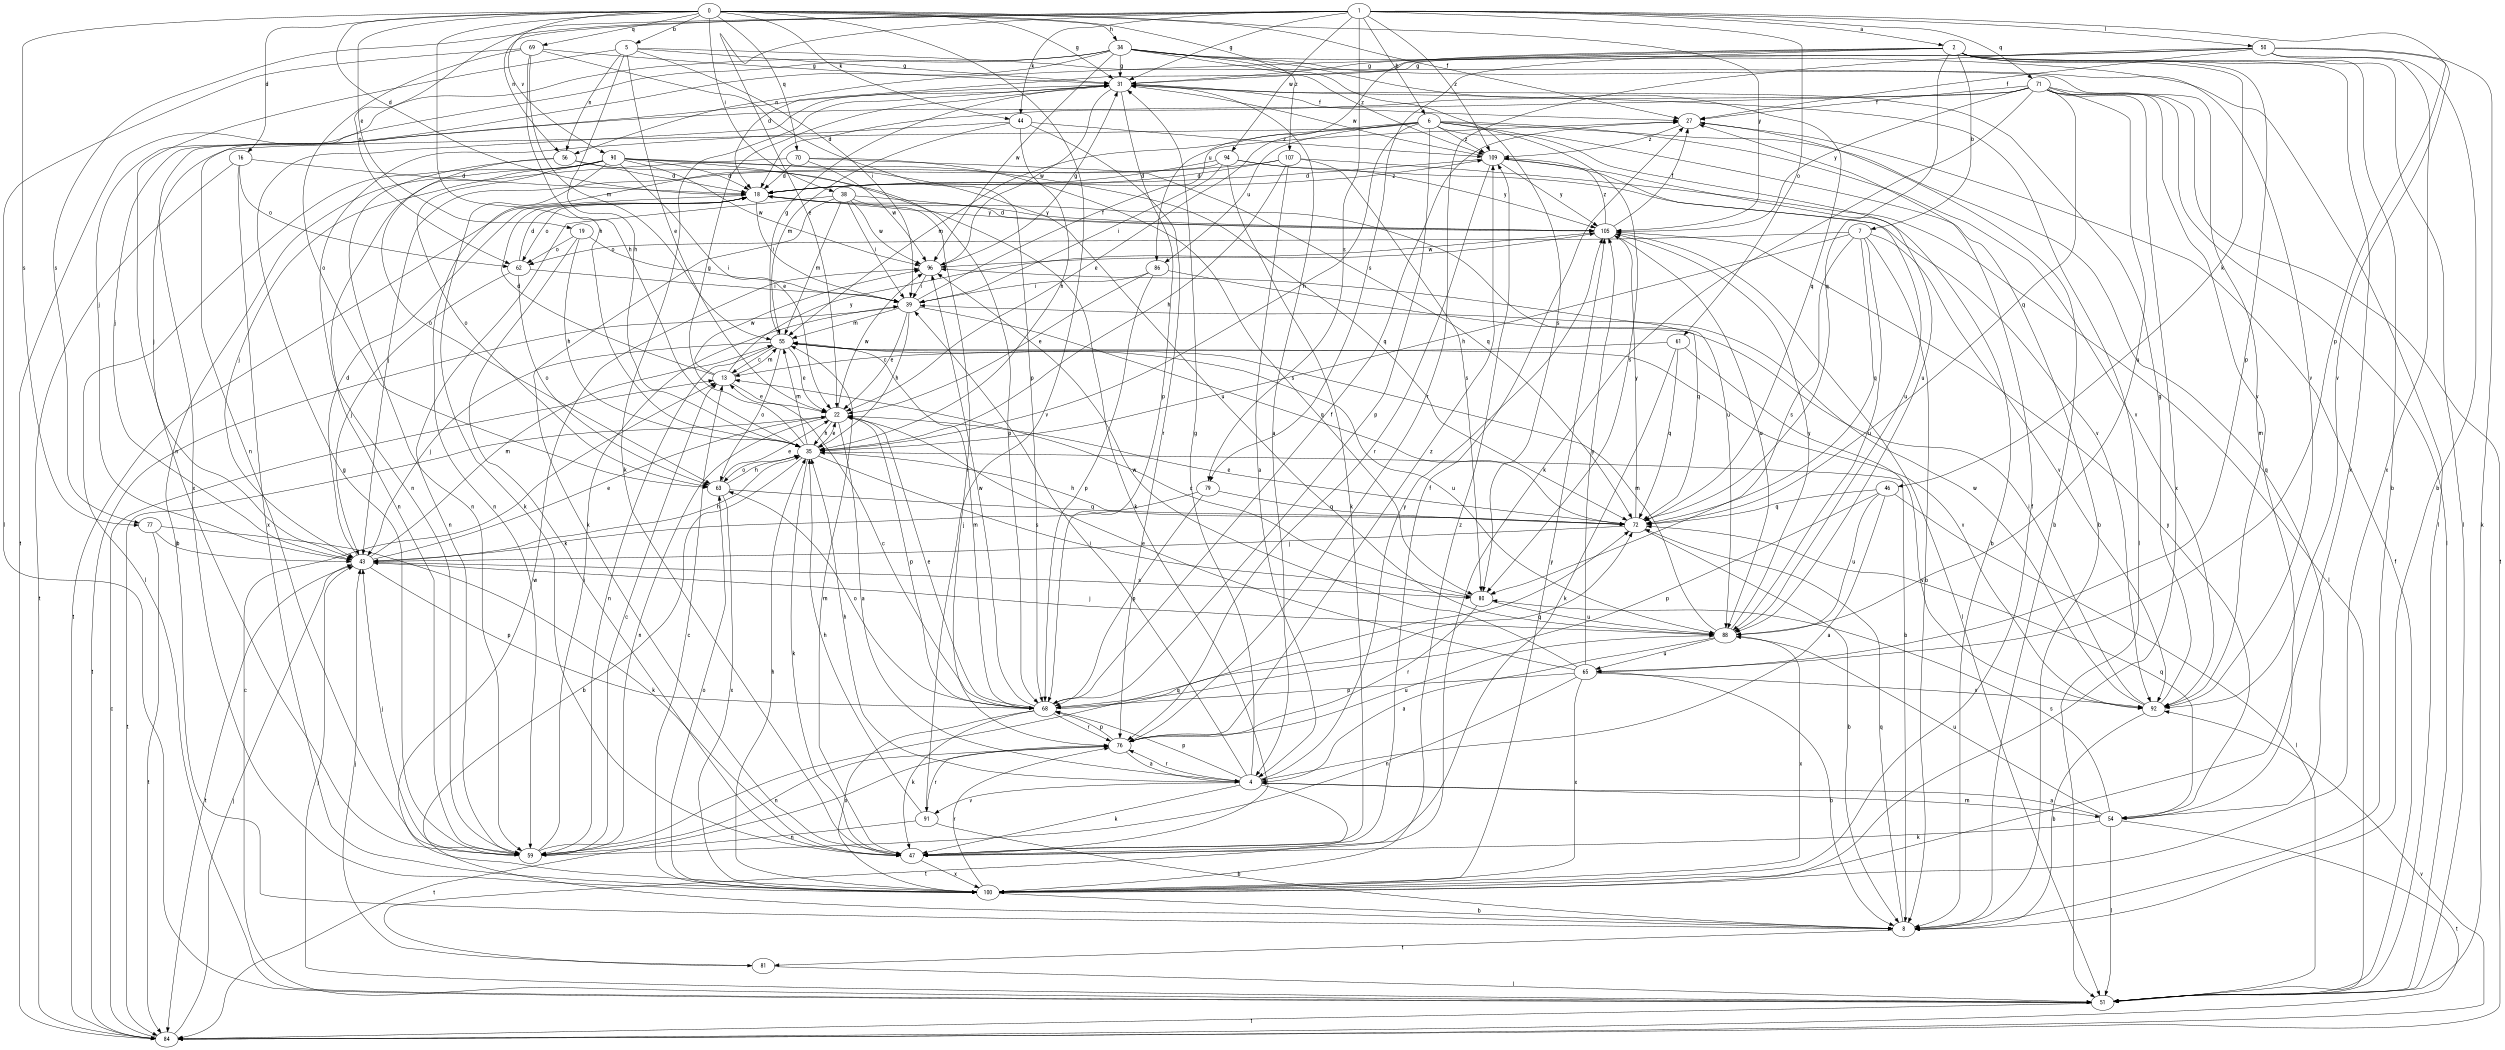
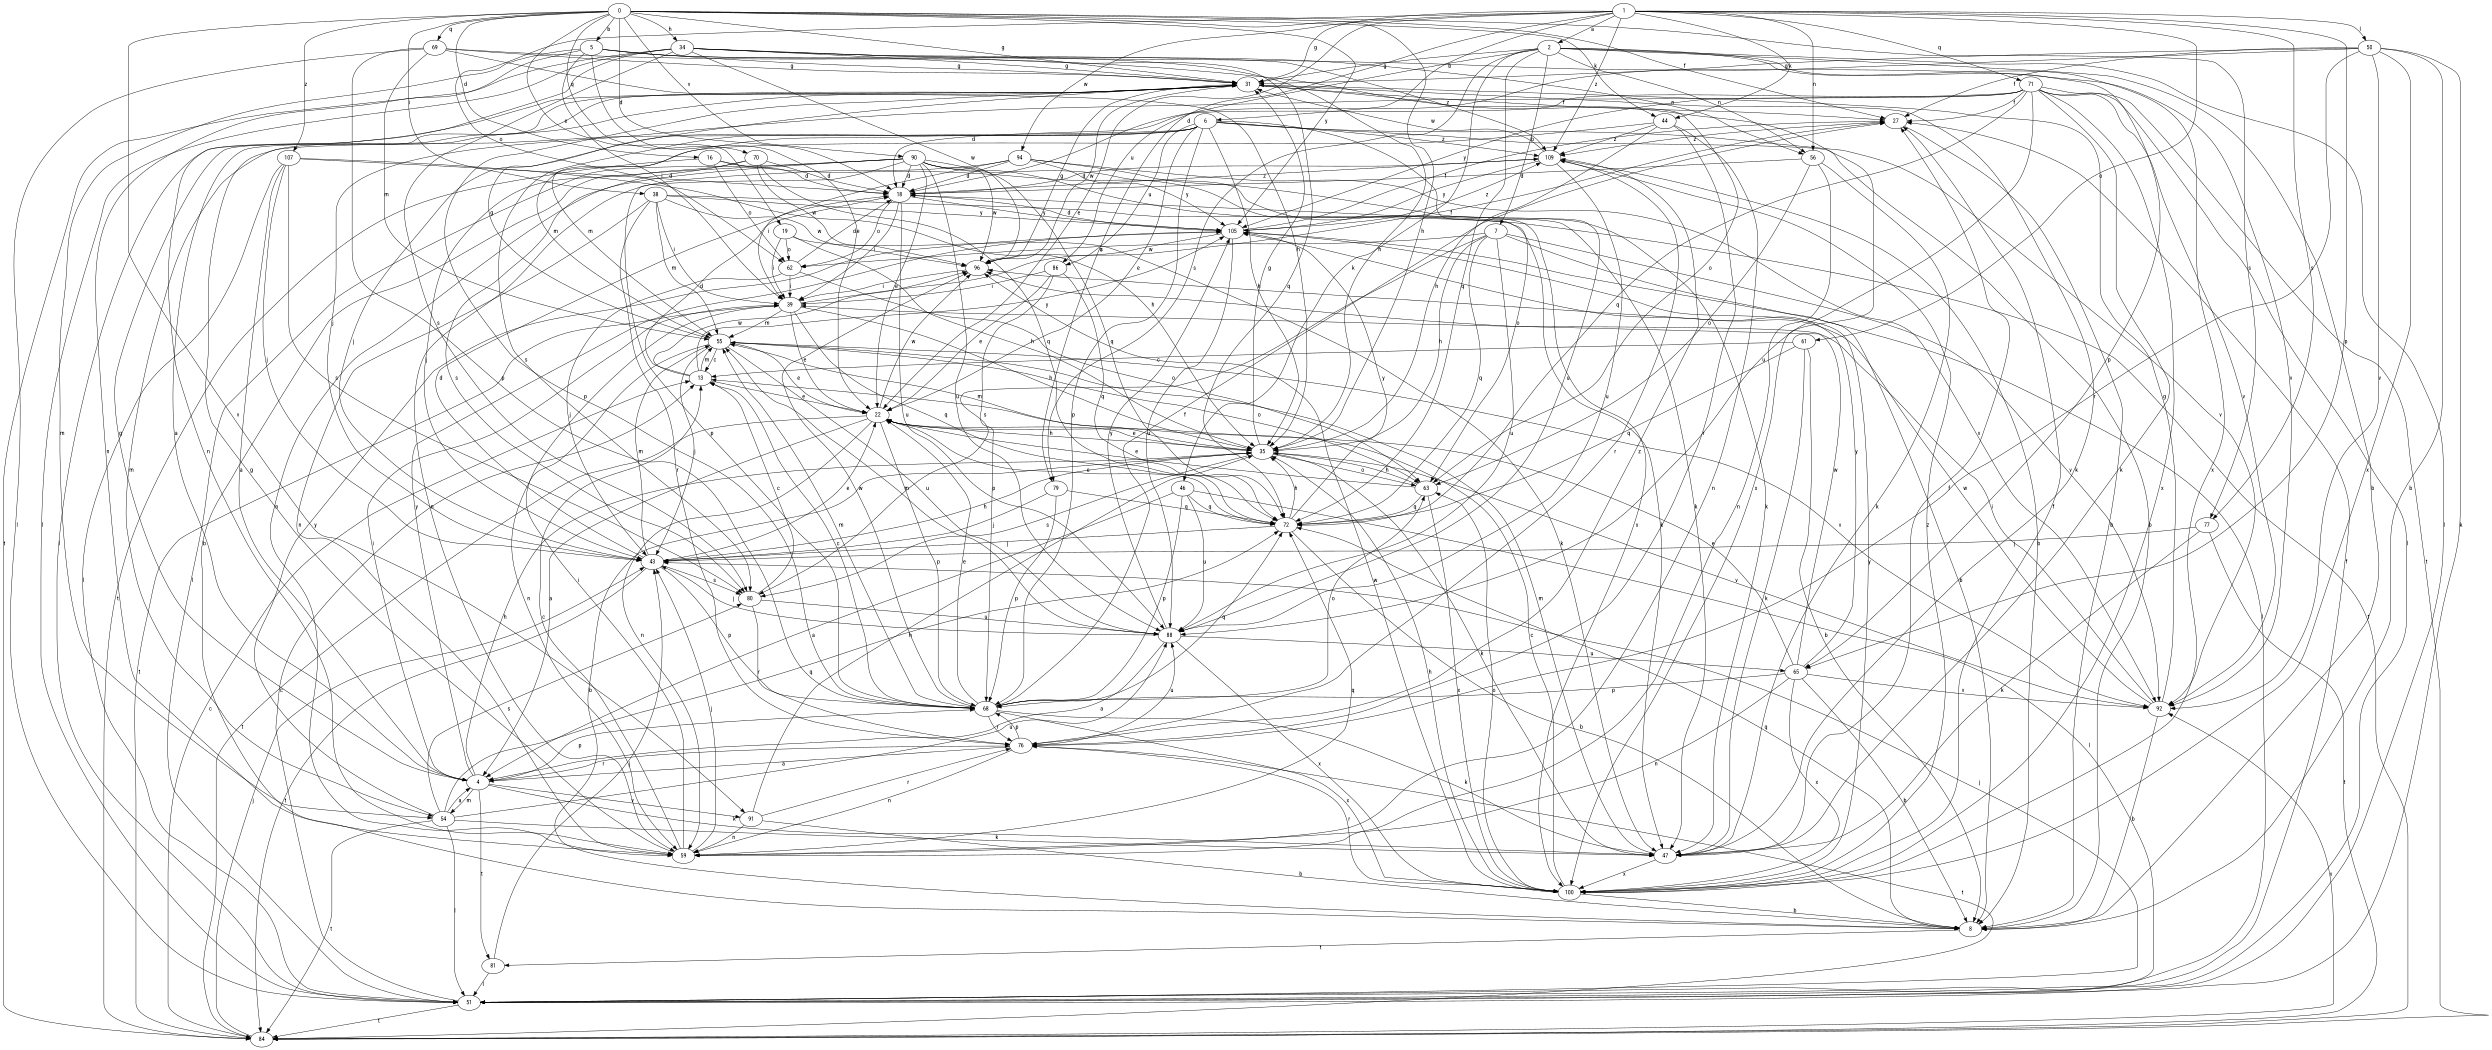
  strict digraph {
    fontname="Roboto Condensed"
    node [fontname="Roboto Condensed"]
    edge [fontname="Roboto Condensed"]
    0
    5
    16
    18
    19
    27
    31
    34
    35
    38
    44
    69
    70
    77
    90
    91
    105
    107
    22
    56
    39
    54
    59
    62
    100
    84
    109
    88
    47
    8
    51
    4
    68
    96
    72
    43
    80
    92
    55
    63
    76
    1
    2
    6
    50
    61
    65
    71
    79
    94
    7
    46
    86
    13
    81
    0 -> 5 [label=b]
    0 -> 16 [label=d]
    0 -> 18 [label=d]
    0 -> 19 [label=e]
    0 -> 27 [label=f]
    0 -> 31 [label=g]
    0 -> 34 [label=h]
    0 -> 35 [label=h]
    0 -> 38 [label=i]
    0 -> 44 [label=k]
    0 -> 69 [label=q]
    0 -> 70 [label=q]
    0 -> 77 [label=s]
    0 -> 90 [label=v]
    0 -> 91 [label=v]
    0 -> 105 [label=y]
    0 -> 107 [label=z]
    5 -> 31 [label=g]
    5 -> 35 [label=h]
    5 -> 22 [label=e]
    5 -> 56 [label=n]
    5 -> 39 [label=i]
    5 -> 54 [label=m]
    5 -> 59 [label=n]
    16 -> 18 [label=d]
    16 -> 62 [label=o]
    16 -> 100 [label=x]
    16 -> 84 [label=t]
    18 -> 105 [label=y]
    18 -> 39 [label=i]
    18 -> 62 [label=o]
    18 -> 84 [label=t]
    18 -> 109 [label=z]
    18 -> 88 [label=u]
    19 -> 35 [label=h]
    19 -> 39 [label=i]
    19 -> 62 [label=o]
    19 -> 47 [label=k]
    27 -> 109 [label=z]
    27 -> 8 [label=b]
    31 -> 27 [label=f]
    31 -> 100 [label=x]
    31 -> 47 [label=k]
    31 -> 51 [label=l]
    31 -> 4 [label=a]
    31 -> 68 [label=p]
    31 -> 96 [label=w]
    34 -> 31 [label=g]
    34 -> 59 [label=n]
    34 -> 84 [label=t]
    34 -> 109 [label=z]
    34 -> 51 [label=l]
    34 -> 96 [label=w]
    34 -> 72 [label=q]
-   34 -> 43 [label=j]
    34 -> 80 [label=s]
    34 -> 92 [label=v]
    35 -> 31 [label=g]
    35 -> 22 [label=e]
    35 -> 47 [label=k]
    35 -> 8 [label=b]
    35 -> 80 [label=s]
    35 -> 92 [label=v]
    35 -> 55 [label=m]
    35 -> 63 [label=o]
    38 -> 105 [label=y]
    38 -> 39 [label=i]
    38 -> 59 [label=n]
    38 -> 47 [label=k]
    38 -> 96 [label=w]
    38 -> 55 [label=m]
    38 -> 76 [label=r]
    44 -> 35 [label=h]
    44 -> 59 [label=n]
    44 -> 109 [label=z]
    44 -> 55 [label=m]
    44 -> 76 [label=r]
    69 -> 31 [label=g]
    69 -> 35 [label=h]
    69 -> 51 [label=l]
    69 -> 68 [label=p]
    69 -> 55 [label=m]
    69 -> 63 [label=o]
    70 -> 18 [label=d]
    70 -> 96 [label=w]
    70 -> 72 [label=q]
    70 -> 43 [label=j]
    70 -> 80 [label=s]
    77 -> 84 [label=t]
    77 -> 47 [label=k]
    77 -> 43 [label=j]
    90 -> 18 [label=d]
    90 -> 22 [label=e]
    90 -> 59 [label=n]
    90 -> 88 [label=u]
    90 -> 47 [label=k]
    90 -> 8 [label=b]
    90 -> 51 [label=l]
    90 -> 68 [label=p]
    90 -> 96 [label=w]
    90 -> 72 [label=q]
    90 -> 63 [label=o]
    91 -> 35 [label=h]
    91 -> 59 [label=n]
    91 -> 8 [label=b]
    91 -> 76 [label=r]
    105 -> 18 [label=d]
    105 -> 27 [label=f]
    105 -> 109 [label=z]
    105 -> 88 [label=u]
    105 -> 51 [label=l]
    105 -> 96 [label=w]
    107 -> 18 [label=d]
    107 -> 35 [label=h]
    107 -> 51 [label=l]
    107 -> 4 [label=a]
    107 -> 43 [label=j]
    107 -> 80 [label=s]
    22 -> 35 [label=h]
    22 -> 59 [label=n]
    22 -> 84 [label=t]
    22 -> 4 [label=a]
    22 -> 68 [label=p]
    22 -> 96 [label=w]
    56 -> 18 [label=d]
    56 -> 59 [label=n]
    56 -> 47 [label=k]
    56 -> 63 [label=o]
    39 -> 27 [label=f]
    39 -> 35 [label=h]
    39 -> 22 [label=e]
    39 -> 84 [label=t]
    39 -> 72 [label=q]
    39 -> 55 [label=m]
    54 -> 105 [label=y]
    54 -> 84 [label=t]
    54 -> 88 [label=u]
    54 -> 47 [label=k]
    54 -> 51 [label=l]
    54 -> 4 [label=a]
    54 -> 72 [label=q]
    54 -> 80 [label=s]
    59 -> 31 [label=g]
    59 -> 39 [label=i]
    59 -> 72 [label=q]
    59 -> 43 [label=j]
    59 -> 13 [label=c]
    62 -> 18 [label=d]
    62 -> 39 [label=i]
    62 -> 43 [label=j]
    62 -> 63 [label=o]
    100 -> 27 [label=f]
    100 -> 35 [label=h]
    100 -> 105 [label=y]
    100 -> 109 [label=z]
    100 -> 8 [label=b]
    100 -> 96 [label=w]
    100 -> 63 [label=o]
    100 -> 76 [label=r]
    100 -> 13 [label=c]
    84 -> 43 [label=j]
    84 -> 92 [label=v]
    84 -> 13 [label=c]
    109 -> 18 [label=d]
    109 -> 31 [label=w]
    109 -> 105 [label=y]
    109 -> 88 [label=u]
    109 -> 8 [label=b]
    109 -> 76 [label=r]
    88 -> 105 [label=y]
    88 -> 100 [label=x]
    88 -> 4 [label=a]
    88 -> 43 [label=j]
    88 -> 55 [label=m]
    88 -> 65 [label=u]
    47 -> 27 [label=f]
    47 -> 100 [label=x]
    47 -> 55 [label=m]
    8 -> 72 [label=q]
    8 -> 81 [label=t]
    51 -> 27 [label=f]
    51 -> 84 [label=t]
    51 -> 43 [label=j]
    51 -> 13 [label=c]
    4 -> 31 [label=g]
    4 -> 35 [label=h]
    4 -> 91 [label=v]
    4 -> 105 [label=y]
    4 -> 39 [label=i]
    4 -> 54 [label=m]
    4 -> 47 [label=k]
    4 -> 68 [label=p]
    4 -> 76 [label=r]
    4 -> 81 [label=t]
    68 -> 27 [label=f]
    68 -> 22 [label=e]
    68 -> 100 [label=x]
    68 -> 47 [label=k]
    68 -> 96 [label=w]
    68 -> 72 [label=q]
    68 -> 55 [label=m]
    68 -> 63 [label=o]
    68 -> 76 [label=r]
    68 -> 13 [label=c]
    96 -> 31 [label=g]
    96 -> 39 [label=i]
    72 -> 35 [label=h]
    72 -> 105 [label=y]
    72 -> 22 [label=e]
    72 -> 8 [label=b]
    72 -> 43 [label=j]
    43 -> 18 [label=d]
    43 -> 35 [label=h]
    43 -> 22 [label=e]
    43 -> 84 [label=t]
    43 -> 68 [label=p]
    43 -> 80 [label=s]
    43 -> 55 [label=m]
    80 -> 88 [label=u]
    80 -> 76 [label=r]
    80 -> 13 [label=c]
    92 -> 31 [label=g]
    92 -> 39 [label=i]
    92 -> 8 [label=b]
    92 -> 96 [label=w]
    55 -> 31 [label=g]
    55 -> 22 [label=e]
    55 -> 59 [label=n]
    55 -> 88 [label=u]
    55 -> 43 [label=j]
    55 -> 92 [label=v]
    55 -> 63 [label=o]
    55 -> 13 [label=c]
    63 -> 35 [label=h]
    63 -> 22 [label=e]
    63 -> 100 [label=x]
    63 -> 72 [label=q]
    76 -> 59 [label=n]
    76 -> 84 [label=t]
    76 -> 109 [label=z]
    76 -> 88 [label=u]
    76 -> 4 [label=a]
    76 -> 68 [label=p]
    1 -> 31 [label=g]
    1 -> 44 [label=k]
    1 -> 77 [label=s]
    1 -> 22 [label=e]
    1 -> 56 [label=n]
    1 -> 62 [label=o]
    1 -> 109 [label=z]
    1 -> 2 [label=a]
    1 -> 6 [label=b]
    1 -> 50 [label=l]
    1 -> 61 [label=o]
    1 -> 65 [label=p]
    1 -> 71 [label=q]
    1 -> 79 [label=s]
    1 -> 94 [label=w]
    2 -> 31 [label=g]
    2 -> 56 [label=n]
    2 -> 100 [label=x]
    2 -> 8 [label=b]
    2 -> 51 [label=l]
    2 -> 72 [label=q]
    2 -> 65 [label=p]
    2 -> 79 [label=s]
    2 -> 7 [label=b]
    2 -> 46 [label=k]
    2 -> 86 [label=u]
    6 -> 35 [label=h]
    6 -> 22 [label=e]
-   6 -> 54 [label=q]
+   6 -> 54 [label=m]
    6 -> 109 [label=z]
    6 -> 88 [label=u]
    6 -> 8 [label=b]
    6 -> 68 [label=p]
    6 -> 43 [label=j]
    6 -> 80 [label=s]
    6 -> 92 [label=v]
    6 -> 55 [label=m]
    6 -> 86 [label=u]
    50 -> 18 [label=d]
    50 -> 27 [label=f]
    50 -> 31 [label=g]
    50 -> 100 [label=x]
    50 -> 8 [label=b]
    50 -> 51 [label=k]
    50 -> 92 [label=v]
    50 -> 76 [label=r]
    61 -> 47 [label=k]
    61 -> 8 [label=b]
    61 -> 72 [label=q]
    61 -> 13 [label=c]
    65 -> 105 [label=y]
    65 -> 22 [label=e]
    65 -> 59 [label=n]
    65 -> 100 [label=x]
    65 -> 8 [label=b]
    65 -> 68 [label=p]
    65 -> 96 [label=w]
    65 -> 92 [label=v]
    71 -> 18 [label=d]
    71 -> 27 [label=f]
    71 -> 105 [label=y]
    71 -> 100 [label=x]
    71 -> 84 [label=t]
    71 -> 88 [label=u]
    71 -> 47 [label=k]
    71 -> 51 [label=l]
    71 -> 72 [label=q]
    71 -> 43 [label=j]
    71 -> 92 [label=v]
    79 -> 68 [label=p]
    79 -> 72 [label=q]
    79 -> 43 [label=j]
    94 -> 18 [label=d]
    94 -> 105 [label=y]
    94 -> 39 [label=i]
    94 -> 59 [label=n]
    94 -> 47 [label=k]
    94 -> 92 [label=v]
    7 -> 35 [label=h]
    7 -> 62 [label=o]
    7 -> 88 [label=u]
    7 -> 8 [label=b]
    7 -> 72 [label=q]
    7 -> 80 [label=s]
    7 -> 92 [label=v]
    46 -> 88 [label=u]
    46 -> 51 [label=l]
    46 -> 4 [label=a]
    46 -> 68 [label=p]
    46 -> 72 [label=q]
    86 -> 22 [label=e]
    86 -> 39 [label=i]
    86 -> 68 [label=p]
    86 -> 72 [label=q]
    13 -> 18 [label=d]
    13 -> 105 [label=y]
    13 -> 22 [label=e]
    13 -> 96 [label=w]
    13 -> 55 [label=m]
    81 -> 51 [label=l]
    81 -> 43 [label=j]
  }
